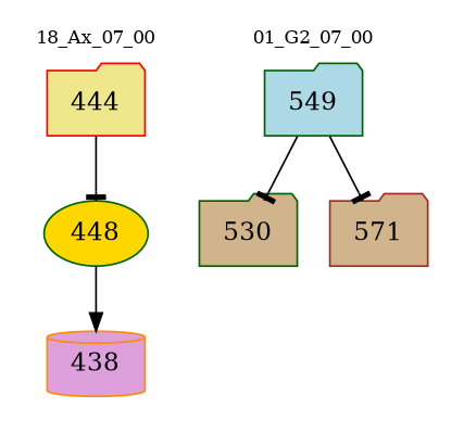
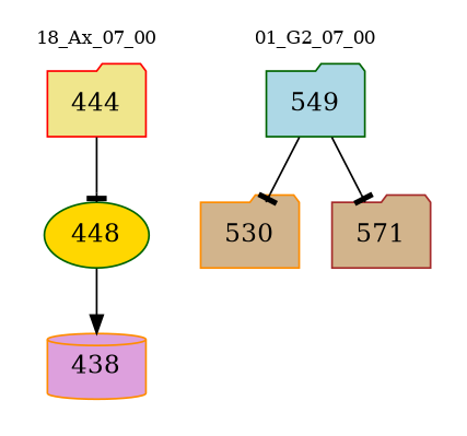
  digraph {
    node [color=darkgreen fillcolor=tan shape=folder style=filled]
    edge [arrowhead=tee color=black]
    n1 [fillcolor=gold label=448 shape=ellipse]
    n2 [color=darkorange fillcolor=plum label=438 shape=cylinder]
    n3 [color=red fillcolor=khaki label=444]
    n4 [fillcolor=lightblue label=549]
-   n5 [label=530]
+   n5 [color=darkorange label=530]
    n6 [color=brown label=571]
    subgraph cluster_1 {
      color=white
      fontsize=10
      label="18_Ax_07_00"
      n1
      n2
      n3
    }
    subgraph cluster_2 {
      color=white
      fontsize=10
      label="01_G2_07_00"
      n4
      n5
      n6
    }
    n1 -> n2 [arrowhead=normal]
    n3 -> n1
    n4 -> n5
    n4 -> n6
  }
